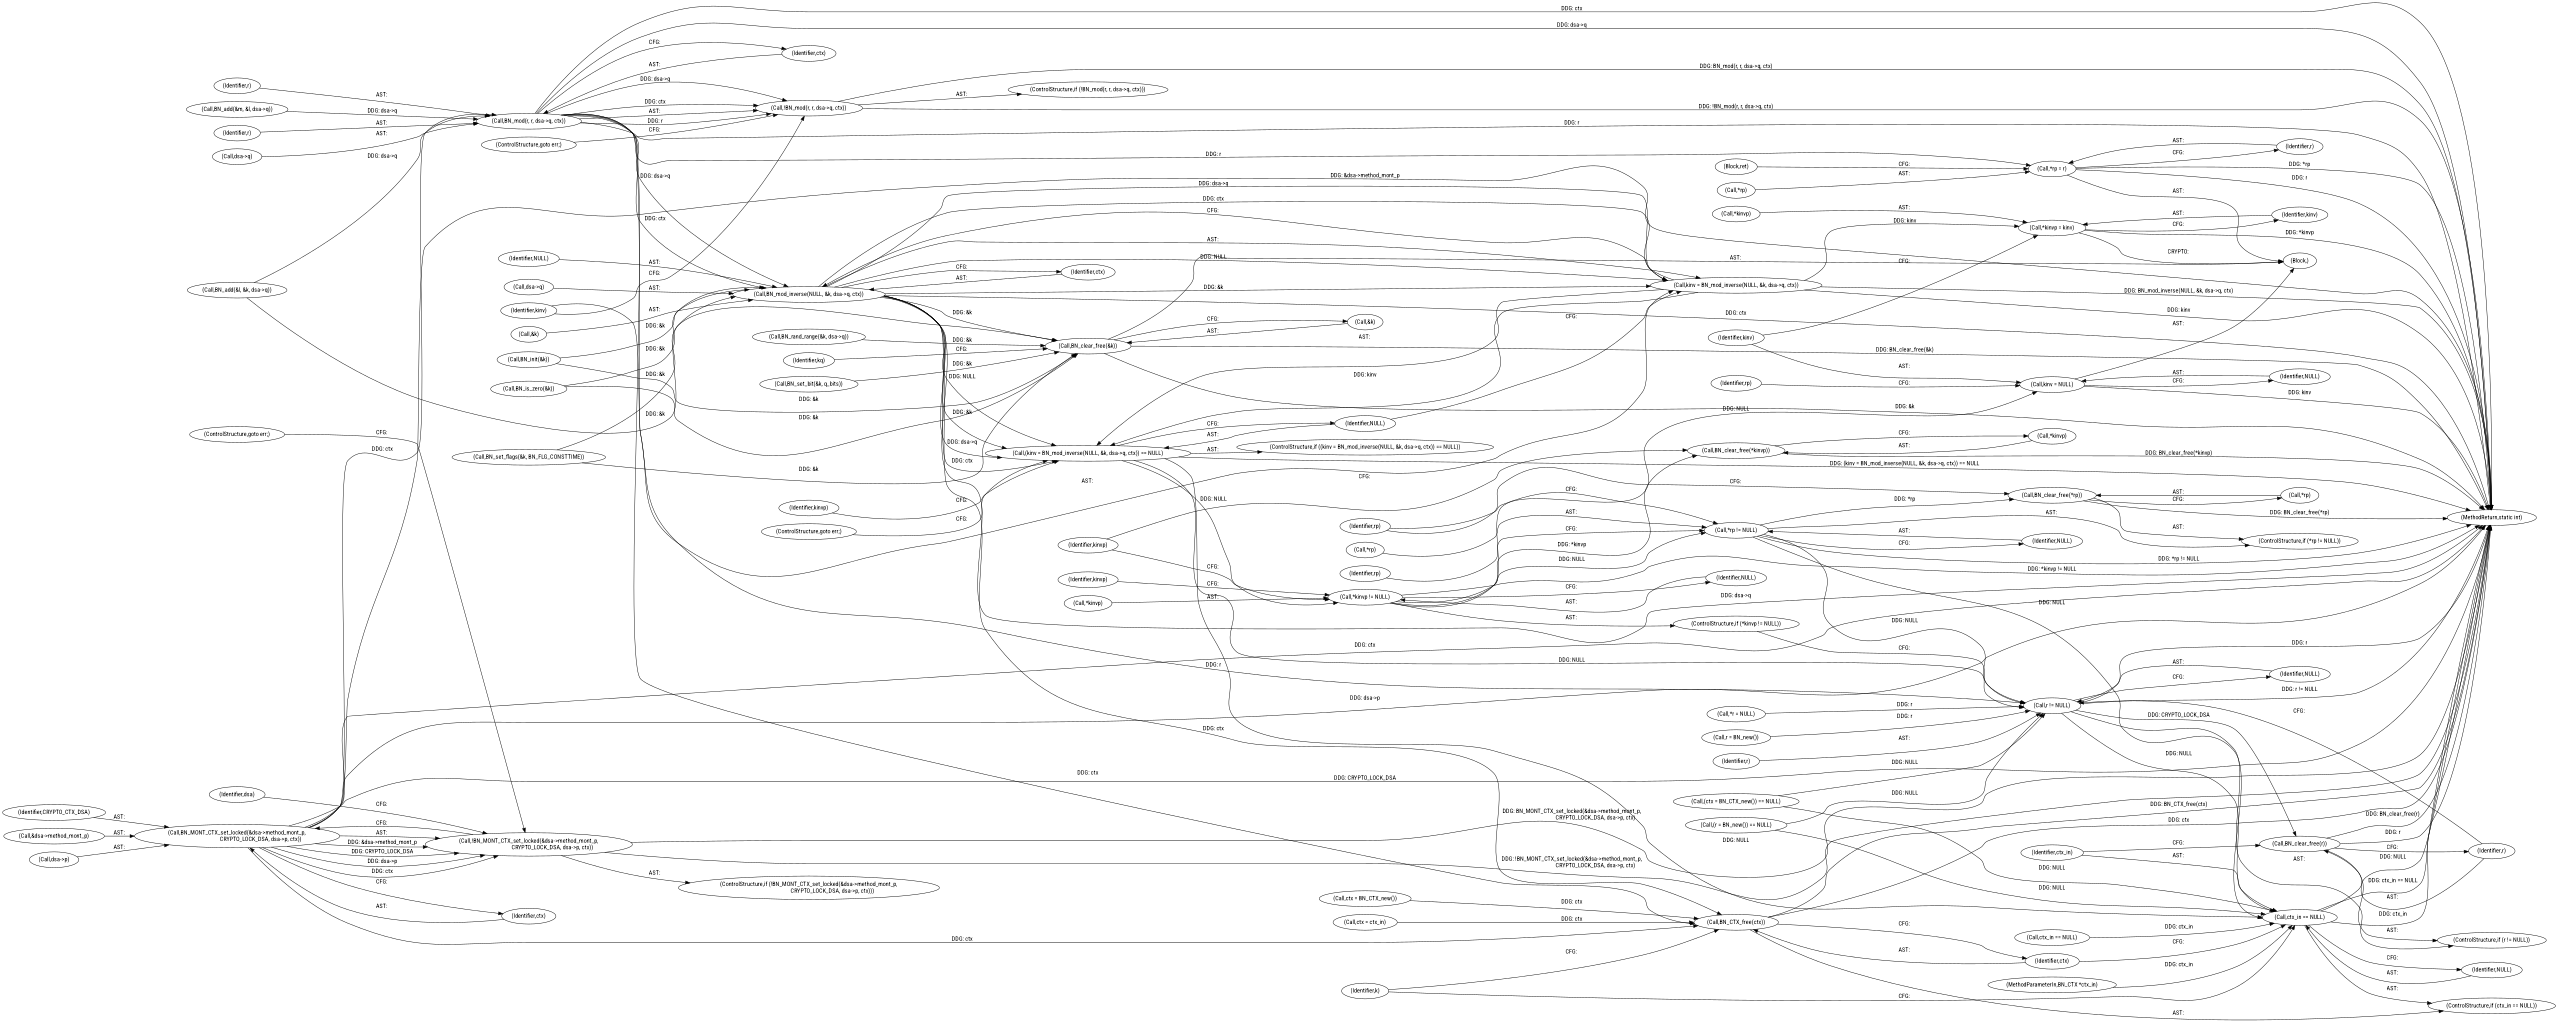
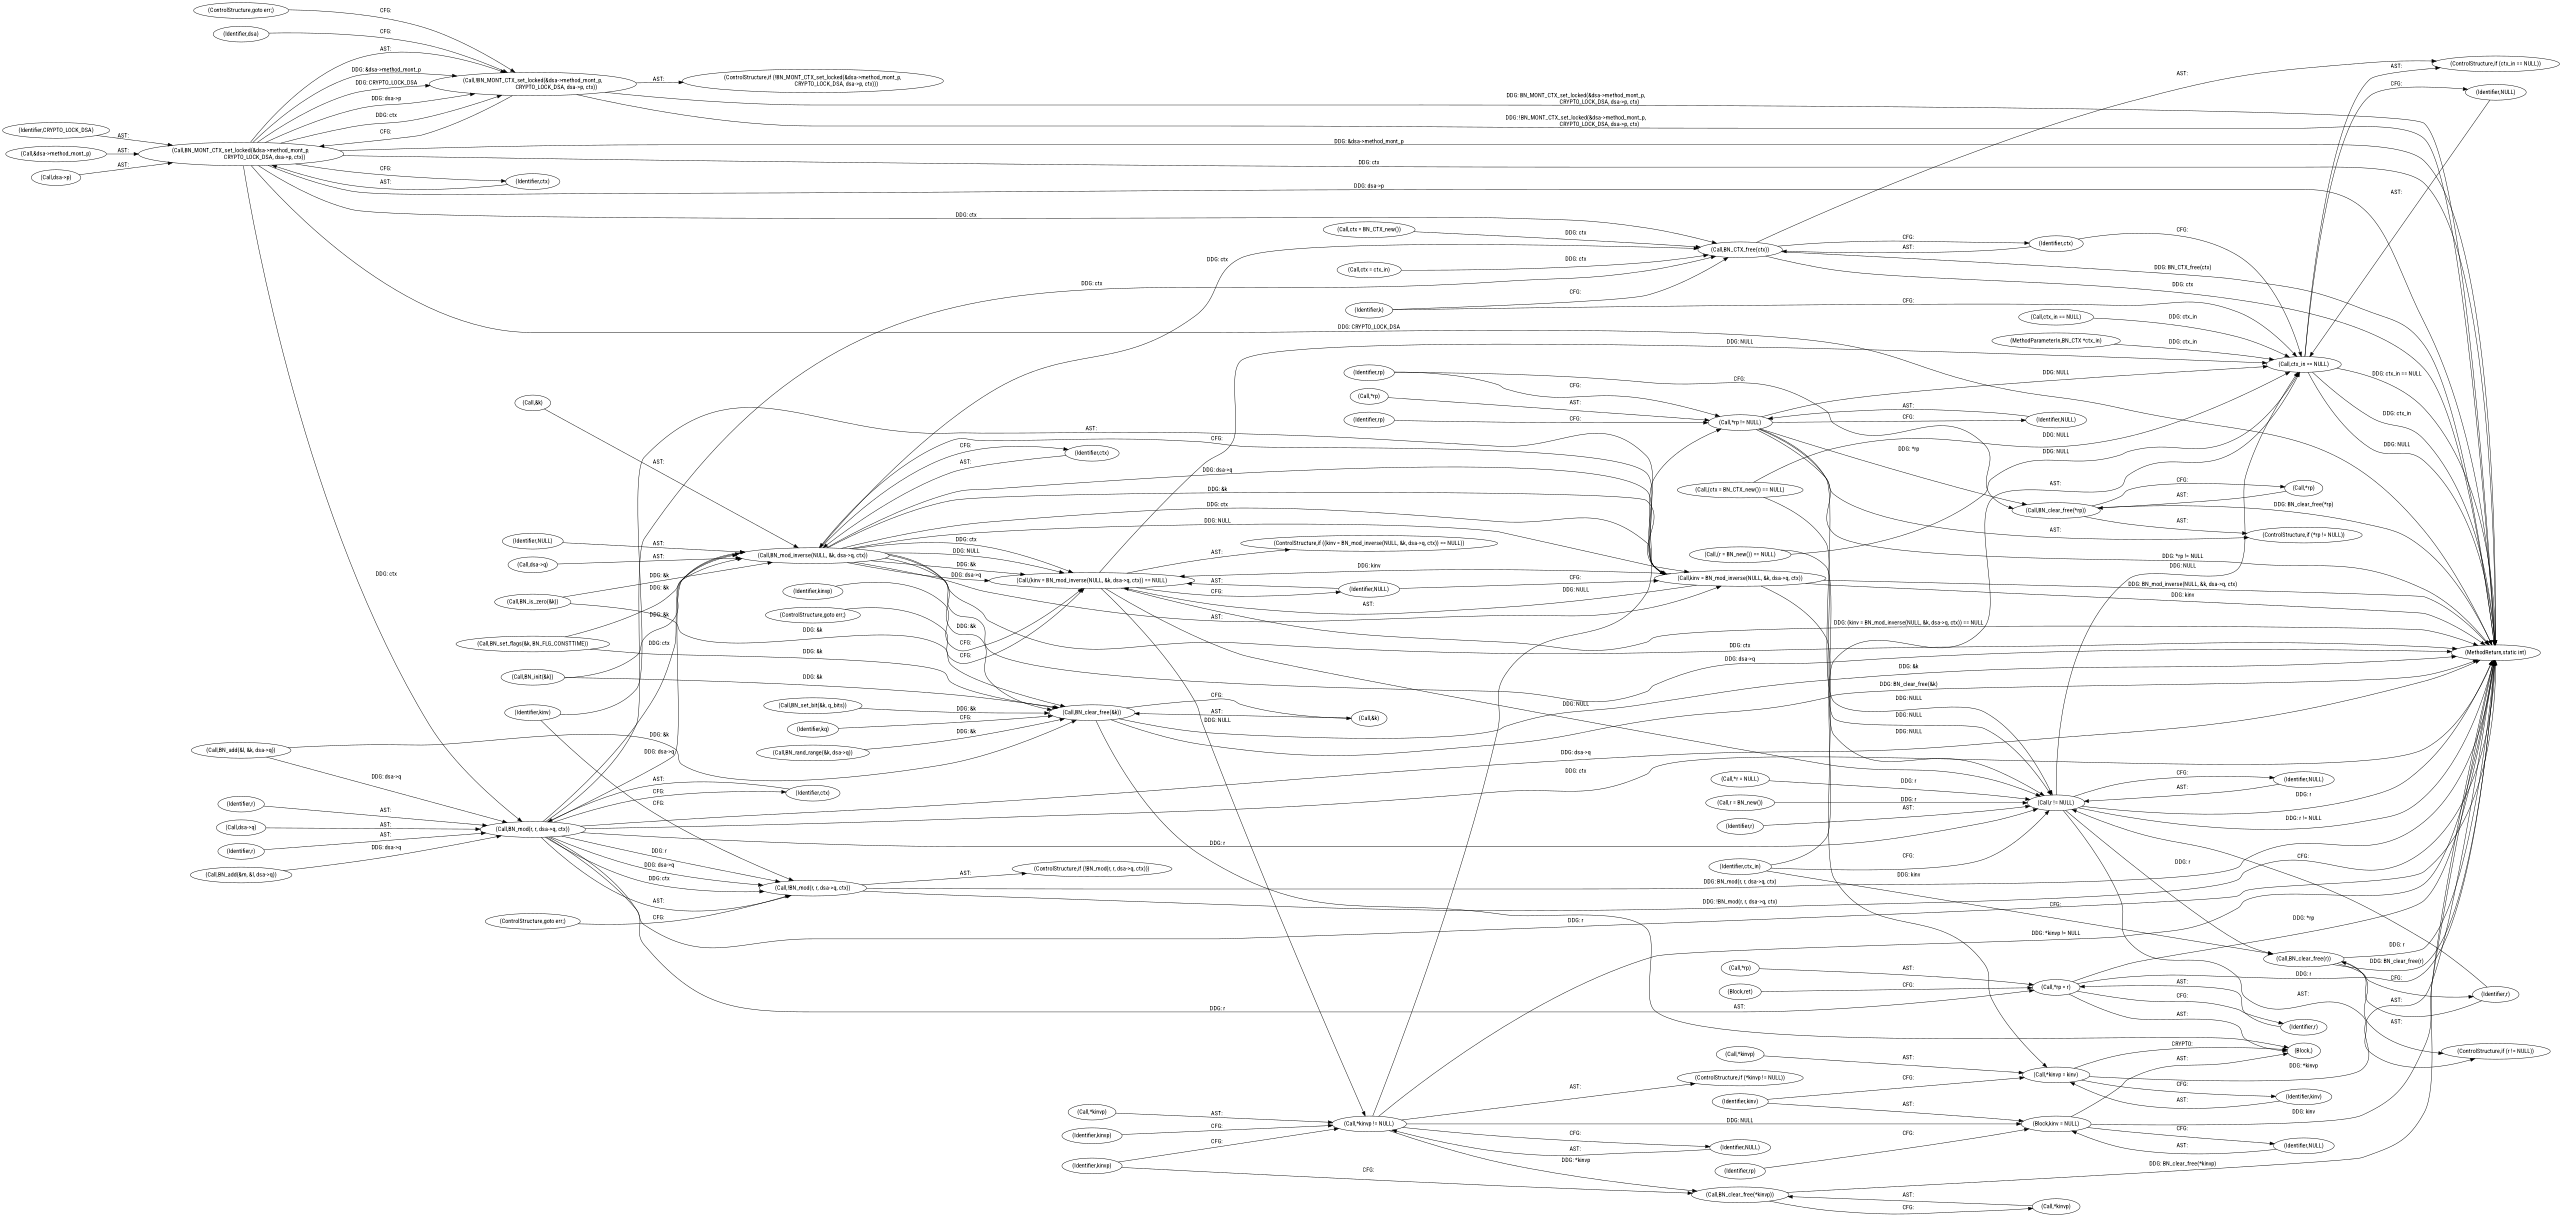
  digraph {
    fontname="Roboto Condensed"
    rankdir=LR
    node [fontname="Roboto Condensed"]
    edge [fontname="Roboto Condensed"]
    n1 [label="(Call,BN_MONT_CTX_set_locked(&dsa->method_mont_p,\n                                    CRYPTO_LOCK_DSA, dsa->p, ctx))"]
    n2 [label="(Call,!BN_MONT_CTX_set_locked(&dsa->method_mont_p,\n                                    CRYPTO_LOCK_DSA, dsa->p, ctx))"]
    n3 [label="(Call,BN_mod(r, r, dsa->q, ctx))"]
    n4 [label="(Call,BN_CTX_free(ctx))"]
    n5 [label="(MethodReturn,static int)"]
    n6 [label="(Identifier,ctx)"]
    n7 [label="(ControlStructure,if (!BN_MONT_CTX_set_locked(&dsa->method_mont_p,\n                                    CRYPTO_LOCK_DSA, dsa->p, ctx)))"]
    n8 [label="(Call,!BN_mod(r, r, dsa->q, ctx))"]
    n9 [label="(Call,BN_mod_inverse(NULL, &k, dsa->q, ctx))"]
    n10 [label="(Call,r != NULL)"]
    n11 [label="(Call,*rp = r)"]
    n12 [label="(Identifier,ctx)"]
    n13 [label="(ControlStructure,if (ctx_in == NULL))"]
    n14 [label="(Identifier,ctx)"]
    n15 [label="(ControlStructure,if (!BN_mod(r, r, dsa->q, ctx)))"]
    n16 [label="(Call,(kinv = BN_mod_inverse(NULL, &k, dsa->q, ctx)) == NULL)"]
    n17 [label="(Call,kinv = BN_mod_inverse(NULL, &k, dsa->q, ctx))"]
    n18 [label="(Call,BN_clear_free(&k))"]
    n19 [label="(Identifier,ctx)"]
    n20 [label="(Call,ctx_in == NULL)"]
    n21 [label="(Call,BN_clear_free(r))"]
    n22 [label="(ControlStructure,if (r != NULL))"]
    n23 [label="(Identifier,NULL)"]
    n24 [label="(Block,)"]
    n25 [label="(Identifier,r)"]
    n26 [label="(Call,*kinvp != NULL)"]
    n27 [label="(ControlStructure,if ((kinv = BN_mod_inverse(NULL, &k, dsa->q, ctx)) == NULL))"]
    n28 [label="(Identifier,NULL)"]
    n29 [label="(Call,*kinvp = kinv)"]
    n30 [label="(Call,&k)"]
    n31 [label="(Call,BN_clear_free(*kinvp))"]
-   n32 [label="(Call,kinv = NULL)"]
+   n32 [label="(Block,kinv = NULL)"]
    n33 [label="(Call,*rp != NULL)"]
    n34 [label="(Identifier,NULL)"]
    n35 [label="(ControlStructure,if (*kinvp != NULL))"]
    n36 [label="(Identifier,NULL)"]
    n37 [label="(Call,*kinvp)"]
    n38 [label="(Identifier,NULL)"]
    n39 [label="(Call,BN_clear_free(*rp))"]
    n40 [label="(ControlStructure,if (*rp != NULL))"]
    n41 [label="(Identifier,NULL)"]
    n42 [label="(Call,*rp)"]
    n43 [label="(Identifier,r)"]
    n44 [label="(Identifier,kinv)"]
    n45 [label="(Identifier,NULL)"]
    n46 [label="(Identifier,rp)"]
-   n47 [label="(Identifier,CRYPTO_CTX_DSA)"]
+   n47 [label="(Identifier,CRYPTO_LOCK_DSA)"]
    n48 [label="(MethodParameterIn,BN_CTX *ctx_in)"]
    n49 [label="(Block,ret)"]
    n50 [label="(Identifier,rp)"]
    n51 [label="(Identifier,r)"]
    n52 [label="(Call,(ctx = BN_CTX_new()) == NULL)"]
    n53 [label="(Call,ctx = BN_CTX_new())"]
    n54 [label="(ControlStructure,goto err;)"]
    n55 [label="(Identifier,kq)"]
    n56 [label="(Identifier,ctx_in)"]
    n57 [label="(Call,(r = BN_new()) == NULL)"]
    n58 [label="(Call,ctx_in == NULL)"]
    n59 [label="(Identifier,kinvp)"]
    n60 [label="(Identifier,rp)"]
    n61 [label="(ControlStructure,goto err;)"]
    n62 [label="(ControlStructure,goto err;)"]
    n63 [label="(Call,dsa->q)"]
    n64 [label="(Call,BN_add(&m, &l, dsa->q))"]
    n65 [label="(Call,&dsa->method_mont_p)"]
    n66 [label="(Identifier,r)"]
    n67 [label="(Call,*kinvp)"]
    n68 [label="(Call,dsa->p)"]
    n69 [label="(Call,BN_set_flags(&k, BN_FLG_CONSTTIME))"]
    n70 [label="(Call,*r = NULL)"]
    n71 [label="(Identifier,kinv)"]
    n72 [label="(Identifier,kinvp)"]
    n73 [label="(Call,BN_set_bit(&k, q_bits))"]
    n74 [label="(Call,*kinvp)"]
    n75 [label="(Call,r = BN_new())"]
    n76 [label="(Call,*rp)"]
    n77 [label="(Call,BN_init(&k))"]
    n78 [label="(Identifier,k)"]
    n79 [label="(Identifier,kinv)"]
    n80 [label="(Identifier,dsa)"]
    n81 [label="(Call,ctx = ctx_in)"]
    n82 [label="(Call,&k)"]
    n83 [label="(Call,BN_rand_range(&k, dsa->q))"]
    n84 [label="(Identifier,kinvp)"]
    n85 [label="(Call,BN_is_zero(&k))"]
    n86 [label="(Call,*rp)"]
    n87 [label="(Call,dsa->q)"]
    n88 [label="(Call,BN_add(&l, &k, dsa->q))"]
    n89 [label="(Identifier,r)"]
    n1 -> n2 [label="AST: "]
    n1 -> n2 [label="DDG: &dsa->method_mont_p"]
    n1 -> n2 [label="DDG: CRYPTO_LOCK_DSA"]
    n1 -> n2 [label="DDG: dsa->p"]
    n1 -> n2 [label="DDG: ctx"]
    n1 -> n3 [label="DDG: ctx"]
    n1 -> n4 [label="DDG: ctx"]
    n1 -> n5 [label="DDG: &dsa->method_mont_p"]
    n1 -> n5 [label="DDG: ctx"]
    n1 -> n5 [label="DDG: dsa->p"]
    n1 -> n5 [label="DDG: CRYPTO_LOCK_DSA"]
    n1 -> n6 [label="CFG: "]
    n2 -> n1 [label="CFG: "]
    n2 -> n5 [label="DDG: BN_MONT_CTX_set_locked(&dsa->method_mont_p,\n                                    CRYPTO_LOCK_DSA, dsa->p, ctx)"]
    n2 -> n5 [label="DDG: !BN_MONT_CTX_set_locked(&dsa->method_mont_p,\n                                    CRYPTO_LOCK_DSA, dsa->p, ctx)"]
    n2 -> n7 [label="AST: "]
    n3 -> n4 [label="DDG: ctx"]
    n3 -> n5 [label="DDG: r"]
    n3 -> n5 [label="DDG: ctx"]
    n3 -> n5 [label="DDG: dsa->q"]
    n3 -> n8 [label="AST: "]
    n3 -> n8 [label="DDG: r"]
    n3 -> n8 [label="DDG: dsa->q"]
    n3 -> n8 [label="DDG: ctx"]
    n3 -> n9 [label="DDG: dsa->q"]
    n3 -> n9 [label="DDG: ctx"]
    n3 -> n10 [label="DDG: r"]
    n3 -> n11 [label="DDG: r"]
    n3 -> n12 [label="CFG: "]
    n4 -> n5 [label="DDG: ctx"]
    n4 -> n5 [label="DDG: BN_CTX_free(ctx)"]
    n4 -> n13 [label="AST: "]
    n4 -> n14 [label="CFG: "]
    n6 -> n1 [label="AST: "]
    n8 -> n5 [label="DDG: !BN_mod(r, r, dsa->q, ctx)"]
    n8 -> n5 [label="DDG: BN_mod(r, r, dsa->q, ctx)"]
    n8 -> n15 [label="AST: "]
    n9 -> n4 [label="DDG: ctx"]
    n9 -> n5 [label="DDG: ctx"]
    n9 -> n5 [label="DDG: dsa->q"]
    n9 -> n16 [label="DDG: NULL"]
    n9 -> n16 [label="DDG: &k"]
    n9 -> n16 [label="DDG: dsa->q"]
    n9 -> n16 [label="DDG: ctx"]
    n9 -> n17 [label="AST: "]
    n9 -> n17 [label="DDG: NULL"]
    n9 -> n17 [label="DDG: &k"]
    n9 -> n17 [label="DDG: dsa->q"]
    n9 -> n17 [label="DDG: ctx"]
    n9 -> n18 [label="DDG: &k"]
    n9 -> n19 [label="CFG: "]
    n10 -> n5 [label="DDG: r"]
    n10 -> n5 [label="DDG: r != NULL"]
    n10 -> n20 [label="DDG: NULL"]
-   n10 -> n21 [label="DDG: CRYPTO_LOCK_DSA"]
+   n10 -> n21 [label="DDG: r"]
    n10 -> n22 [label="AST: "]
    n10 -> n23 [label="CFG: "]
    n11 -> n5 [label="DDG: *rp"]
    n11 -> n5 [label="DDG: r"]
    n11 -> n24 [label="AST: "]
    n11 -> n25 [label="CFG: "]
    n12 -> n3 [label="AST: "]
    n14 -> n4 [label="AST: "]
    n14 -> n20 [label="CFG: "]
    n16 -> n5 [label="DDG: (kinv = BN_mod_inverse(NULL, &k, dsa->q, ctx)) == NULL"]
    n16 -> n10 [label="DDG: NULL"]
    n16 -> n20 [label="DDG: NULL"]
    n16 -> n26 [label="DDG: NULL"]
    n16 -> n27 [label="AST: "]
    n16 -> n28 [label="CFG: "]
    n17 -> n5 [label="DDG: BN_mod_inverse(NULL, &k, dsa->q, ctx)"]
    n17 -> n5 [label="DDG: kinv"]
    n17 -> n9 [label="CFG: "]
    n17 -> n16 [label="AST: "]
    n17 -> n16 [label="DDG: kinv"]
    n17 -> n29 [label="DDG: kinv"]
    n18 -> n5 [label="DDG: BN_clear_free(&k)"]
    n18 -> n5 [label="DDG: &k"]
    n18 -> n24 [label="AST: "]
    n18 -> n30 [label="CFG: "]
    n19 -> n9 [label="AST: "]
    n20 -> n5 [label="DDG: ctx_in == NULL"]
    n20 -> n5 [label="DDG: ctx_in"]
    n20 -> n5 [label="DDG: NULL"]
    n20 -> n13 [label="AST: "]
    n20 -> n36 [label="CFG: "]
    n21 -> n5 [label="DDG: BN_clear_free(r)"]
    n21 -> n5 [label="DDG: r"]
    n21 -> n22 [label="AST: "]
    n21 -> n43 [label="CFG: "]
    n23 -> n10 [label="AST: "]
    n25 -> n11 [label="AST: "]
    n26 -> n5 [label="DDG: *kinvp != NULL"]
    n26 -> n31 [label="DDG: *kinvp"]
    n26 -> n32 [label="DDG: NULL"]
    n26 -> n33 [label="DDG: NULL"]
    n26 -> n34 [label="CFG: "]
    n26 -> n35 [label="AST: "]
    n28 -> n16 [label="AST: "]
    n28 -> n17 [label="CFG: "]
    n29 -> n5 [label="DDG: *kinvp"]
    n29 -> n24 [label="CRYPTO: "]
    n29 -> n44 [label="CFG: "]
    n30 -> n18 [label="AST: "]
    n31 -> n5 [label="DDG: BN_clear_free(*kinvp)"]
    n31 -> n37 [label="CFG: "]
    n32 -> n5 [label="DDG: kinv"]
    n32 -> n24 [label="AST: "]
    n32 -> n38 [label="CFG: "]
    n33 -> n5 [label="DDG: *rp != NULL"]
    n33 -> n10 [label="DDG: NULL"]
    n33 -> n20 [label="DDG: NULL"]
    n33 -> n39 [label="DDG: *rp"]
    n33 -> n40 [label="AST: "]
    n33 -> n41 [label="CFG: "]
    n34 -> n26 [label="AST: "]
    n36 -> n20 [label="AST: "]
    n37 -> n31 [label="AST: "]
    n38 -> n32 [label="AST: "]
    n39 -> n5 [label="DDG: BN_clear_free(*rp)"]
    n39 -> n40 [label="AST: "]
    n39 -> n42 [label="CFG: "]
    n41 -> n33 [label="AST: "]
    n42 -> n39 [label="AST: "]
    n43 -> n10 [label="CFG: "]
    n43 -> n21 [label="AST: "]
    n44 -> n29 [label="AST: "]
    n45 -> n9 [label="AST: "]
    n46 -> n33 [label="CFG: "]
    n46 -> n39 [label="CFG: "]
    n47 -> n1 [label="AST: "]
    n48 -> n20 [label="DDG: ctx_in"]
    n49 -> n11 [label="CFG: "]
    n50 -> n33 [label="CFG: "]
    n51 -> n3 [label="AST: "]
    n52 -> n10 [label="DDG: NULL"]
    n52 -> n20 [label="DDG: NULL"]
    n53 -> n4 [label="DDG: ctx"]
    n54 -> n16 [label="CFG: "]
    n55 -> n18 [label="CFG: "]
-   n35 -> n10 [label="CFG: "]
+   n56 -> n10 [label="CFG: "]
    n56 -> n20 [label="AST: "]
    n56 -> n21 [label="CFG: "]
    n57 -> n10 [label="DDG: NULL"]
    n57 -> n20 [label="DDG: NULL"]
    n58 -> n20 [label="DDG: ctx_in"]
    n59 -> n26 [label="CFG: "]
    n59 -> n31 [label="CFG: "]
    n60 -> n32 [label="CFG: "]
    n61 -> n2 [label="CFG: "]
    n62 -> n8 [label="CFG: "]
    n63 -> n9 [label="AST: "]
    n64 -> n3 [label="DDG: dsa->q"]
    n65 -> n1 [label="AST: "]
    n66 -> n3 [label="AST: "]
    n67 -> n29 [label="AST: "]
    n68 -> n1 [label="AST: "]
    n69 -> n9 [label="DDG: &k"]
    n69 -> n18 [label="DDG: &k"]
    n70 -> n10 [label="DDG: r"]
    n71 -> n29 [label="CFG: "]
    n71 -> n32 [label="AST: "]
    n72 -> n26 [label="CFG: "]
    n73 -> n18 [label="DDG: &k"]
    n74 -> n26 [label="AST: "]
    n75 -> n10 [label="DDG: r"]
    n76 -> n33 [label="AST: "]
    n77 -> n9 [label="DDG: &k"]
    n77 -> n18 [label="DDG: &k"]
    n78 -> n4 [label="CFG: "]
    n78 -> n20 [label="CFG: "]
    n79 -> n8 [label="CFG: "]
    n79 -> n17 [label="AST: "]
    n80 -> n2 [label="CFG: "]
    n81 -> n4 [label="DDG: ctx"]
    n82 -> n9 [label="AST: "]
    n83 -> n18 [label="DDG: &k"]
    n84 -> n16 [label="CFG: "]
    n85 -> n9 [label="DDG: &k"]
    n85 -> n18 [label="DDG: &k"]
    n86 -> n11 [label="AST: "]
    n87 -> n3 [label="AST: "]
    n88 -> n3 [label="DDG: dsa->q"]
    n88 -> n18 [label="DDG: &k"]
    n89 -> n10 [label="AST: "]
  }
